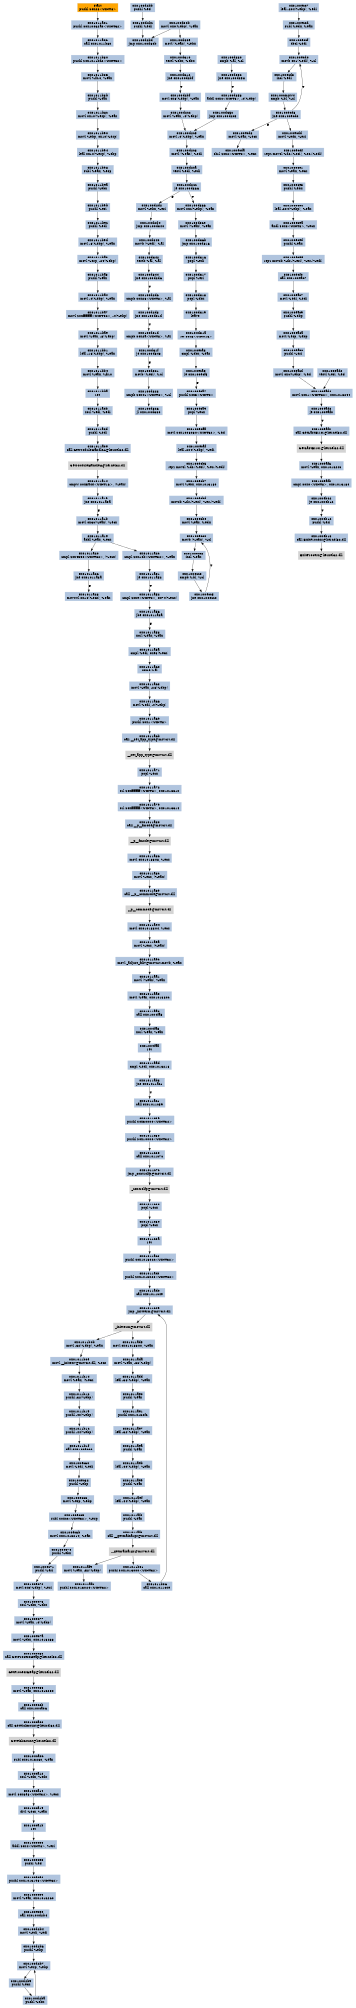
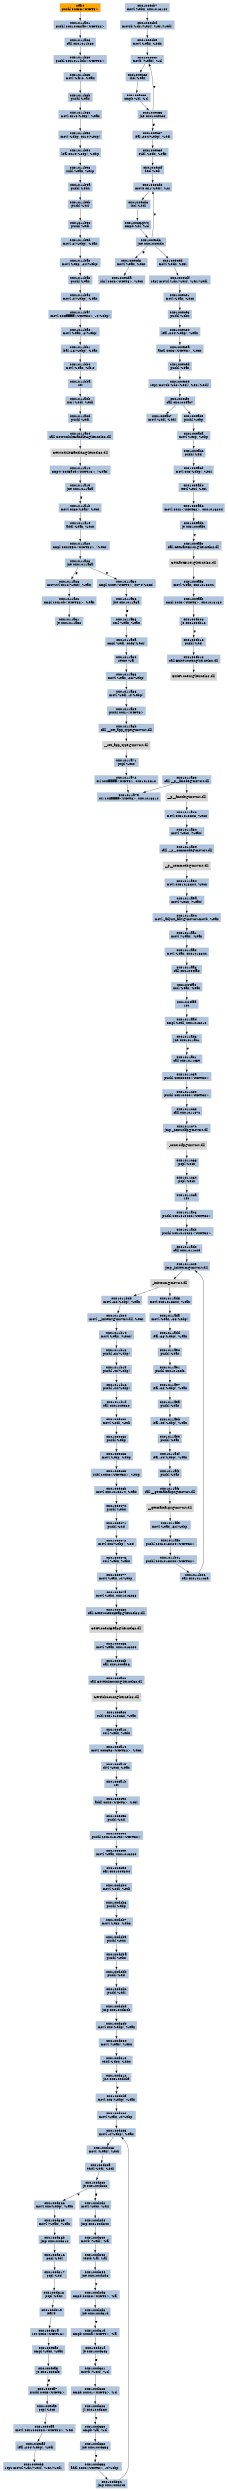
  digraph {
    node [color=lightsteelblue fillcolor=lightsteelblue shape=rectangle style=filled]
    edge [color="#000000"]
    n1 [color=lightgrey fillcolor=orange label="start\npushl $0x28<UINT8>"]
    n2 [label="0x01011a01\npushl $0x10032a0<UINT32>"]
    n3 [label="0x01011a06\ncall 0x01011b80"]
    n4 [label="0x01011b80\npushl $0x1011bd2<UINT32>"]
    n5 [label="0x01011b85\nmovl %fs:0, %eax"]
    n6 [label="0x01011b8b\npushl %eax"]
    n7 [label="0x01011b8c\nmovl 0x10(%esp), %eax"]
    n8 [label="0x01011b90\nmovl %ebp, 0x10(%esp)"]
    n9 [label="0x01011b94\nleal 0x10(%esp), %ebp"]
    n10 [label="0x01011b98\nsubl %eax, %esp"]
    n11 [label="0x01011b9a\npushl %ebx"]
    n12 [label="0x01011b9b\npushl %esi"]
    n13 [label="0x01011b9c\npushl %edi"]
    n14 [label="0x01011b9d\nmovl -8(%ebp), %eax"]
    n15 [label="0x01011ba0\nmovl %esp, -24(%ebp)"]
    n16 [label="0x01011ba3\npushl %eax"]
    n17 [label="0x01011ba4\nmovl -4(%ebp), %eax"]
    n18 [label="0x01011ba7\nmovl $0xffffffff<UINT32>, -4(%ebp)"]
    n19 [label="0x01011bae\nmovl %eax, -8(%ebp)"]
    n20 [label="0x01011bb1\nleal -16(%ebp), %eax"]
    n21 [label="0x01011bb4\nmovl %eax, %fs:0"]
    n22 [label="0x01011bba\nret"]
    n23 [label="0x01011a0b\nxorl %edi, %edi"]
    n24 [label="0x01011a0d\npushl %edi"]
    n25 [label="0x01011a0e\ncall GetModuleHandleA@kernel32.dll"]
    n26 [color=lightgrey fillcolor=lightgrey label="GetModuleHandleA@kernel32.dll"]
    n27 [label="0x01011a14\ncmpw $0x5a4d<UINT16>, (%eax)"]
    n28 [label="0x01011a19\njne 0x01011a3a"]
    n29 [label="0x01011a1b\nmovl 0x3c(%eax), %ecx"]
    n30 [label="0x01011a1e\naddl %eax, %ecx"]
    n31 [label="0x01011a20\ncmpl $0x4550<UINT32>, (%ecx)"]
    n32 [label="0x01011a26\njne 0x01011a3a"]
    n33 [label="0x01011a28\nmovzwl 0x18(%ecx), %eax"]
    n34 [label="0x01011a2c\ncmpl $0x10b<UINT32>, %eax"]
    n35 [label="0x01011a31\nje 0x01011a52"]
    n36 [label="0x01011a52\ncmpl $0xe<UINT8>, 0x74(%ecx)"]
    n37 [label="0x01011a56\njbe 0x01011a3a"]
    n38 [label="0x01011a58\nxorl %eax, %eax"]
    n39 [label="0x01011a5a\ncmpl %edi, 0xe8(%ecx)"]
    n40 [label="0x01011a60\nsetne %al"]
    n41 [label="0x01011a63\nmovl %eax, -28(%ebp)"]
    n42 [label="0x01011a66\nmovl %edi, -4(%ebp)"]
    n43 [label="0x01011a69\npushl $0x1<UINT8>"]
    n44 [label="0x01011a6b\ncall __set_app_type@msvcrt.dll"]
    n45 [color=lightgrey fillcolor=lightgrey label="__set_app_type@msvcrt.dll"]
    n46 [label="0x01011a71\npopl %ecx"]
    n47 [label="0x01011a72\norl $0xffffffff<UINT8>, 0x01013310"]
    n48 [label="0x01011a79\norl $0xffffffff<UINT8>, 0x01013314"]
    n49 [label="0x01011a80\ncall __p__fmode@msvcrt.dll"]
    n50 [color=lightgrey fillcolor=lightgrey label="__p__fmode@msvcrt.dll"]
    n51 [label="0x01011a86\nmovl 0x01013308, %ecx"]
    n52 [label="0x01011a8c\nmovl %ecx, (%eax)"]
    n53 [label="0x01011a8e\ncall __p__commode@msvcrt.dll"]
    n54 [color=lightgrey fillcolor=lightgrey label="__p__commode@msvcrt.dll"]
    n55 [label="0x01011a94\nmovl 0x01013304, %ecx"]
    n56 [label="0x01011a9a\nmovl %ecx, (%eax)"]
    n57 [label="0x01011a9c\nmovl _adjust_fdiv@msvcrt.movb, %eax"]
    n58 [label="0x01011aa1\nmovl (%eax), %eax"]
    n59 [label="0x01011aa3\nmovl %eax, 0x0101330c"]
    n60 [label="0x01011aa8\ncall 0x01004fa8"]
    n61 [label="0x01004fa8\nxorl %eax, %eax"]
    n62 [label="0x01004faa\nret"]
    n63 [label="0x01011aad\ncmpl %edi, 0x01013218"]
    n64 [label="0x01011ab3\njne 0x01011ac1"]
    n65 [label="0x01011ac1\ncall 0x01011c59"]
    n66 [label="0x01011c59\npushl $0x30000<UINT32>"]
    n67 [label="0x01011c5e\npushl $0x10000<UINT32>"]
    n68 [label="0x01011c63\ncall 0x01011c7c"]
    n69 [label="0x01011c7c\njmp _controlfp@msvcrt.dll"]
    n70 [color=lightgrey fillcolor=lightgrey label="_controlfp@msvcrt.dll"]
    n71 [label="0x01011c68\npopl %ecx"]
    n72 [label="0x01011c69\npopl %ecx"]
    n73 [label="0x01011c6a\nret"]
    n74 [label="0x01011ac6\npushl $0x101302c<UINT32>"]
    n75 [label="0x01011acb\npushl $0x1013028<UINT32>"]
    n76 [label="0x01011ad0\ncall 0x01011c4e"]
    n77 [label="0x01011c4e\njmp _initterm@msvcrt.dll"]
    n78 [color=lightgrey fillcolor=lightgrey label="_initterm@msvcrt.dll"]
    n79 [label="0x01011ad5\nmovl 0x01013300, %eax"]
    n80 [label="0x01011b0b\nmovl -32(%ebp), %eax"]
    n81 [label="0x01011ada\nmovl %eax, -36(%ebp)"]
    n82 [label="0x01011b0e\nmovl __initenv@msvcrt.dll, %ecx"]
    n83 [label="0x01011add\nleal -36(%ebp), %eax"]
    n84 [label="0x01011ae0\npushl %eax"]
    n85 [label="0x01011ae1\npushl 0x010132fc"]
    n86 [label="0x01011ae7\nleal -32(%ebp), %eax"]
    n87 [label="0x01011aea\npushl %eax"]
    n88 [label="0x01011aeb\nleal -40(%ebp), %eax"]
    n89 [label="0x01011aee\npushl %eax"]
    n90 [label="0x01011aef\nleal -44(%ebp), %eax"]
    n91 [label="0x01011af2\npushl %eax"]
    n92 [label="0x01011af3\ncall __getmainargs@msvcrt.dll"]
    n93 [color=lightgrey fillcolor=lightgrey label="__getmainargs@msvcrt.dll"]
    n94 [label="0x01011af9\nmovl %eax, -52(%ebp)"]
    n95 [label="0x01011afc\npushl $0x1013024<UINT32>"]
    n96 [label="0x01011b01\npushl $0x1013000<UINT32>"]
    n97 [label="0x01011b06\ncall 0x01011c4e"]
    n98 [label="0x01011b14\nmovl %eax, (%ecx)"]
    n99 [label="0x01011b16\npushl -32(%ebp)"]
    n100 [label="0x01011b19\npushl -40(%ebp)"]
    n101 [label="0x01011b1c\npushl -44(%ebp)"]
    n102 [label="0x01011b1f\ncall 0x0100ec60"]
    n103 [label="0x0100ec60\nmovl %edi, %edi"]
    n104 [label="0x0100ec62\npushl %ebp"]
    n105 [label="0x0100ec63\nmovl %esp, %ebp"]
    n106 [label="0x0100ec65\nsubl $0xcc<UINT32>, %esp"]
    n107 [label="0x0100ec6b\nmovl 0x01013214, %eax"]
    n108 [label="0x0100ec70\npushl %ebx"]
    n109 [label="0x0100ec71\npushl %esi"]
    n110 [label="0x0100ec72\nmovl 0xc(%ebp), %esi"]
    n111 [label="0x0100ec75\nxorl %ebx, %ebx"]
    n112 [label="0x0100ec77\nmovl %eax, -4(%ebp)"]
    n113 [label="0x0100ec7a\nmovl %ebx, 0x01013238"]
    n114 [label="0x0100ec80\ncall GetProcessHeap@kernel32.dll"]
    n115 [color=lightgrey fillcolor=lightgrey label="GetProcessHeap@kernel32.dll"]
    n116 [label="0x0100ec86\nmovl %eax, 0x01013230"]
    n117 [label="0x0100ec8b\ncall 0x0100ca06"]
    n118 [label="0x0100ca06\ncall GetTickCount@kernel32.dll"]
    n119 [color=lightgrey fillcolor=lightgrey label="GetTickCount@kernel32.dll"]
    n120 [label="0x0100ca0c\nsubl 0x01013260, %eax"]
    n121 [label="0x0100ca12\nxorl %edx, %edx"]
    n122 [label="0x0100ca14\nmovl $0x3e8<UINT32>, %ecx"]
    n123 [label="0x0100ca19\ndivl %ecx, %eax"]
    n124 [label="0x0100ca1b\nret"]
    n125 [label="0x0100ec90\naddl $0x4<UINT8>, %esi"]
    n126 [label="0x0100ec93\npushl %esi"]
    n127 [label="0x0100ec94\npushl $0x1013198<UINT32>"]
    n128 [label="0x0100ec99\nmovl %eax, 0x01013260"]
    n129 [label="0x0100ec9e\ncall 0x0100d2b4"]
    n130 [label="0x0100d2b4\nmovl %edi, %edi"]
    n131 [label="0x0100d2b6\npushl %ebp"]
    n132 [label="0x0100d2b7\nmovl %esp, %ebp"]
    n133 [label="0x0100d2b9\npushl %ecx"]
    n134 [label="0x0100d2ba\npushl %ebx"]
    n135 [label="0x0100d2bb\npushl %esi"]
    n136 [label="0x0100d2bc\npushl %edi"]
    n137 [label="0x0100d2bd\njmp 0x0100d30b"]
    n138 [label="0x0100d30b\nmovl 0xc(%ebp), %eax"]
    n139 [label="0x0100d30e\nmovl (%eax), %ebx"]
    n140 [label="0x0100d310\ntestl %ebx, %ebx"]
    n141 [label="0x0100d312\njne 0x0100d2bf"]
    n142 [label="0x0100d2bf\nmovl 0x8(%ebp), %eax"]
    n143 [label="0x0100d2c2\nmovl %eax, -4(%ebp)"]
    n144 [label="0x0100d2c5\nmovl -4(%ebp), %eax"]
    n145 [label="0x0100d2c8\nmovl (%eax), %edi"]
    n146 [label="0x0100d2ca\ntestl %edi, %edi"]
    n147 [label="0x0100d2cc\nje 0x0100d366"]
    n148 [label="0x0100d2d2\nmovl %ebx, %esi"]
    n149 [label="0x0100d366\nmovl 0xc(%ebp), %eax"]
    n150 [label="0x0100d2d4\njmp 0x0100d340"]
    n151 [label="0x0100d369\nmovl (%eax), %eax"]
    n152 [label="0x0100d340\nmovb (%edi), %al"]
    n153 [label="0x0100d342\ntestb %al, %al"]
    n154 [label="0x0100d344\njne 0x0100d2d6"]
    n155 [label="0x0100d2d6\ncmpb $0x23<UINT8>, %al"]
    n156 [label="0x0100d2d8\njne 0x0100d31d"]
    n157 [label="0x0100d31d\ncmpb $0x2a<UINT8>, %al"]
    n158 [label="0x0100d31f\nje 0x0100d348"]
    n159 [label="0x0100d321\nmovb (%esi), %cl"]
    n160 [label="0x0100d323\ncmpb $0x41<UINT8>, %cl"]
    n161 [label="0x0100d326\njl 0x0100d330"]
    n162 [label="0x0100d330\ncmpb %al, %cl"]
    n163 [label="0x0100d332\njne 0x0100d358"]
    n164 [label="0x0100d358\naddl $0xc<UINT8>, -4(%ebp)"]
    n165 [label="0x0100d35c\njmp 0x0100d2c5"]
    n166 [label="0x0100d36b\njmp 0x0100d316"]
    n167 [label="0x0100d316\npopl %edi"]
    n168 [label="0x0100d317\npopl %esi"]
    n169 [label="0x0100d318\npopl %ebx"]
    n170 [label="0x0100d319\nleave "]
    n171 [label="0x0100d31a\nret $0x8<UINT16>"]
    n172 [label="0x0100eca3\ncmpl %ebx, %eax"]
    n173 [label="0x0100eca5\nje 0x0100ecf5"]
    n174 [label="0x0100eca7\npushl $0x5<UINT8>"]
    n175 [label="0x0100eca9\npopl %ecx"]
    n176 [label="0x0100ecaa\nmovl $0x1003080<UINT32>, %esi"]
    n177 [label="0x0100ecaf\nleal -204(%ebp), %edi"]
    n178 [label="0x0100ecb5\nrepz movsl %ds:(%esi), %es:(%edi)"]
    n179 [label="0x0100ecb7\nmovl %ebx, 0x01013180"]
    n180 [label="0x0100ecbd\nmovsb %ds:(%esi), %es:(%edi)"]
    n181 [label="0x0100ecbe\nmovl %eax, %edx"]
    n182 [label="0x0100ecc0\nmovb (%eax), %cl"]
    n183 [label="0x0100ecc2\nincl %eax"]
    n184 [label="0x0100ecc3\ncmpb %bl, %cl"]
    n185 [label="0x0100ecc5\njne 0x0100ecc0"]
    n186 [label="0x0100ecc7\nleal -204(%ebp), %edi"]
    n187 [label="0x0100eccd\nsubl %edx, %eax"]
    n188 [label="0x0100eccf\ndecl %edi"]
    n189 [label="0x0100ecd0\nmovb 0x1(%edi), %cl"]
    n190 [label="0x0100ecd3\nincl %edi"]
    n191 [label="0x0100cmpw4\ncmpb %bl, %cl"]
    n192 [label="0x0100ecd6\njne 0x0100ecd0"]
    n193 [label="0x0100ecd8\nmovl %eax, %ecx"]
    n194 [label="0x0100ecdd\nmovl %edx, %esi"]
    n195 [label="0x0100ecda\nshrl $0x2<UINT8>, %ecx"]
    n196 [label="0x0100ecdf\nrepz movsl %ds:(%esi), %es:(%edi)"]
    n197 [label="0x0100ece1\nmovl %eax, %ecx"]
    n198 [label="0x0100ece3\npushl %ebx"]
    n199 [label="0x0100ece4\nleal -204(%ebp), %eax"]
    n200 [label="0x0100ecea\nandl $0x3<UINT8>, %ecx"]
    n201 [label="0x0100eced\npushl %eax"]
    n202 [label="0x0100ecee\nrepz movsb %ds:(%esi), %es:(%edi)"]
    n203 [label="0x0100ecf0\ncall 0x0100eac7"]
    n204 [label="0x0100eac7\nmovl %edi, %edi"]
    n205 [label="0x0100eac9\npushl %ebp"]
    n206 [label="0x0100eaca\nmovl %esp, %ebp"]
    n207 [label="0x0100eacc\npushl %esi"]
    n208 [label="0x0100eacd\nmovl 0xc(%ebp), %esi"]
    n209 [label="0x0100ead0\ntestl %esi, %esi"]
    n210 [label="0x0100ead2\nmovl $0x1<UINT32>, 0x01013244"]
    n211 [label="0x0100eadc\nje 0x0100eaf0"]
    n212 [label="0x0100eaf0\ncall GetLastError@kernel32.dll"]
    n213 [color=lightgrey fillcolor=lightgrey label="GetLastError@kernel32.dll"]
    n214 [label="0x0100eaf6\nmovl %eax, 0x0101324c"]
    n215 [label="0x0100eafb\ncmpl $0x0<UINT8>, 0x01013180"]
    n216 [label="0x0100eb02\nje 0x0100eb12"]
    n217 [label="0x0100eb12\npushl %esi"]
    n218 [label="0x0100eb13\ncall ExitProcess@kernel32.dll"]
    n219 [color=lightgrey fillcolor=lightgrey label="ExitProcess@kernel32.dll"]
    n1 -> n2
    n2 -> n3
    n3 -> n4
    n4 -> n5
    n5 -> n6
    n6 -> n7
    n7 -> n8
    n8 -> n9
    n9 -> n10
    n10 -> n11
    n11 -> n12
    n12 -> n13
    n13 -> n14
    n14 -> n15
    n15 -> n16
    n16 -> n17
    n17 -> n18
    n18 -> n19
    n19 -> n20
    n20 -> n21
    n21 -> n22
    n22 -> n23
    n23 -> n24
    n24 -> n25
    n25 -> n26
    n26 -> n27
    n27 -> n28
    n28 -> n29 [label=F]
    n29 -> n30
    n30 -> n31
    n31 -> n32
    n32 -> n33 [label=F]
-   n30 -> n34
+   n33 -> n34
    n34 -> n35
-   n35 -> n36 [label=T]
+   n32 -> n36 [label=T]
    n36 -> n37
    n37 -> n38 [label=F]
    n38 -> n39
    n39 -> n40
    n40 -> n41
    n41 -> n42
    n42 -> n43
    n43 -> n44
    n44 -> n45
    n45 -> n46
    n46 -> n47
    n47 -> n48
-   n48 -> n49
+   n49 -> n48
    n49 -> n50
    n50 -> n51
    n51 -> n52
    n52 -> n53
    n53 -> n54
    n54 -> n55
    n55 -> n56
    n56 -> n57
    n57 -> n58
    n58 -> n59
    n59 -> n60
    n60 -> n61
    n61 -> n62
    n62 -> n63
    n63 -> n64
    n64 -> n65 [label=T]
    n65 -> n66
    n66 -> n67
    n67 -> n68
    n68 -> n69
    n69 -> n70
    n70 -> n71
    n71 -> n72
    n72 -> n73
    n73 -> n74
    n74 -> n75
    n75 -> n76
    n76 -> n77
    n77 -> n78
    n78 -> n79
    n78 -> n80
    n79 -> n81
    n80 -> n82
    n81 -> n83
    n82 -> n98
    n83 -> n84
    n84 -> n85
    n85 -> n86
    n86 -> n87
    n87 -> n88
    n88 -> n89
    n89 -> n90
    n90 -> n91
    n91 -> n92
    n92 -> n93
    n93 -> n94
    n94 -> n95
-   n93 -> n96
+   n95 -> n96
    n96 -> n97
    n97 -> n77
    n98 -> n99
    n99 -> n100
    n100 -> n101
    n101 -> n102
    n102 -> n103
    n103 -> n104
    n104 -> n105
    n105 -> n106
    n106 -> n107
    n107 -> n108
    n108 -> n109
    n109 -> n110
    n110 -> n111
    n111 -> n112
    n112 -> n113
    n113 -> n114
    n114 -> n115
    n115 -> n116
    n116 -> n117
    n117 -> n118
    n118 -> n119
    n119 -> n120
    n120 -> n121
    n121 -> n122
    n122 -> n123
    n123 -> n124
    n124 -> n125
    n125 -> n126
    n126 -> n127
    n127 -> n128
    n128 -> n129
    n129 -> n130
    n130 -> n131
    n131 -> n132
    n132 -> n133
    n133 -> n134
-   n134 -> n132
+   n134 -> n135
    n135 -> n136
    n136 -> n137
-   n138 -> n137
+   n137 -> n138
    n138 -> n139
    n139 -> n140
    n140 -> n141
    n141 -> n142 [label=T]
    n142 -> n143
    n143 -> n144
    n144 -> n145
    n145 -> n146
    n146 -> n147
    n147 -> n148 [label=F]
    n147 -> n149 [label=T]
    n148 -> n150
    n149 -> n151
    n150 -> n152
    n151 -> n166
    n152 -> n153
    n153 -> n154
    n154 -> n155 [label=T]
    n155 -> n156
    n156 -> n157 [label=T]
    n157 -> n158
    n158 -> n159 [label=F]
    n159 -> n160
    n160 -> n161
+   n161 -> n162 [label=T]
    n162 -> n163
    n163 -> n164 [label=T]
    n164 -> n165
    n165 -> n144
    n166 -> n167
    n167 -> n168
    n168 -> n169
    n169 -> n170
    n170 -> n171
    n171 -> n172
    n172 -> n173
    n173 -> n174 [label=F]
    n174 -> n175
    n175 -> n176
    n176 -> n177
    n177 -> n178
-   n178 -> n179
    n179 -> n180
    n180 -> n181
    n181 -> n182
    n182 -> n183
    n183 -> n184
    n184 -> n185
    n185 -> n182 [label=T]
+   n185 -> n186 [label=F]
    n186 -> n187
    n187 -> n188
    n188 -> n189
    n189 -> n190
    n190 -> n191
    n191 -> n192
    n192 -> n189 [label=T]
    n192 -> n193 [label=F]
    n192 -> n194
    n193 -> n195
    n194 -> n196
    n196 -> n197
    n197 -> n198
    n198 -> n199
    n199 -> n200
    n200 -> n201
    n201 -> n202
    n202 -> n203
    n203 -> n204
-   n204 -> n205
+   n203 -> n205
    n205 -> n206
    n206 -> n207
    n207 -> n208
-   n208 -> n210
+   n208 -> n209
    n209 -> n210
    n210 -> n211
    n211 -> n212 [label=T]
    n212 -> n213
    n213 -> n214
    n214 -> n215
    n215 -> n216
    n216 -> n217 [label=T]
    n217 -> n218
    n218 -> n219
  }
